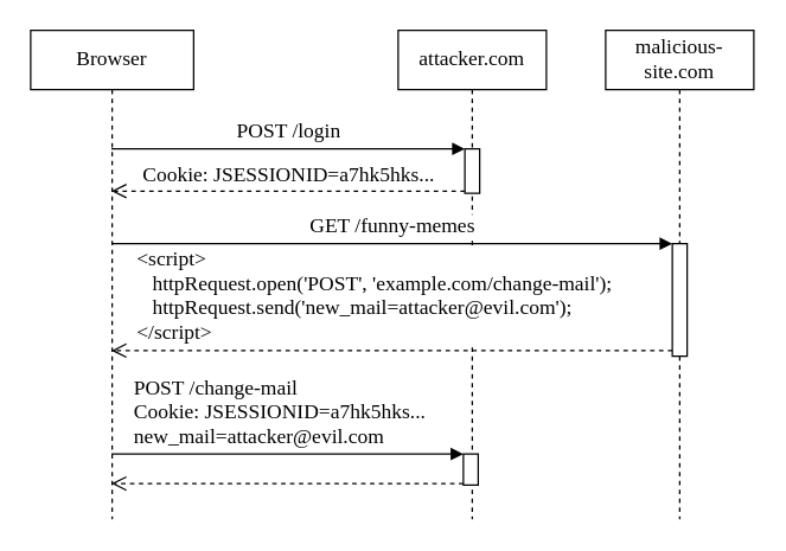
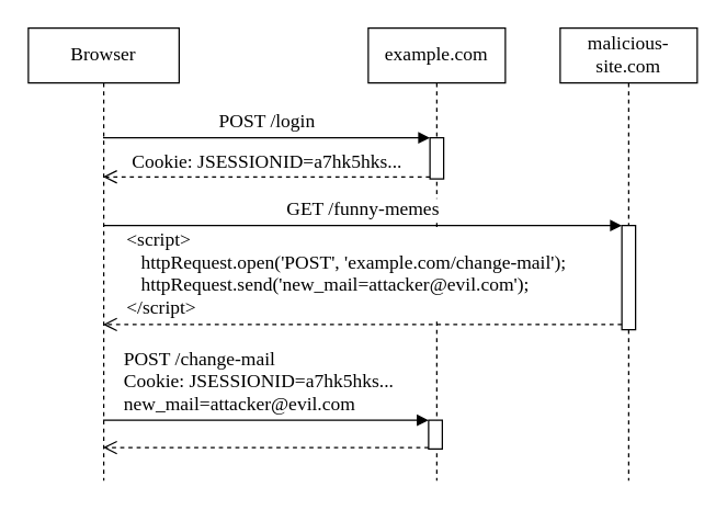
  <mxCell id="0" />
  <mxCell id="1" parent="0" />
  <mxCell id="2" value="Browser" style="shape=umlLifeline;perimeter=lifelinePerimeter;whiteSpace=wrap;html=1;container=1;collapsible=0;recursiveResize=0;outlineConnect=0;labelBackgroundColor=none;fontSize=14;fontFamily=Tahoma;" parent="1" vertex="1"><mxGeometry x="20" y="20" width="110" height="330" as="geometry" /></mxCell>
- <mxCell id="3" value="attacker.com" style="shape=umlLifeline;perimeter=lifelinePerimeter;whiteSpace=wrap;html=1;container=1;collapsible=0;recursiveResize=0;outlineConnect=0;fontSize=14;fontFamily=Tahoma;" parent="1" vertex="1"><mxGeometry x="268" y="20" width="100" height="330" as="geometry" /></mxCell>
+ <mxCell id="3" value="example.com" style="shape=umlLifeline;perimeter=lifelinePerimeter;whiteSpace=wrap;html=1;container=1;collapsible=0;recursiveResize=0;outlineConnect=0;fontSize=14;fontFamily=Tahoma;" parent="1" vertex="1"><mxGeometry x="268" y="20" width="100" height="330" as="geometry" /></mxCell>
  <mxCell id="4" value="" style="html=1;points=[];perimeter=orthogonalPerimeter;fontSize=14;fontFamily=Tahoma;" parent="3" vertex="1"><mxGeometry x="45" y="80" width="10" height="30" as="geometry" /></mxCell>
  <mxCell id="5" value="" style="html=1;points=[];perimeter=orthogonalPerimeter;fontSize=14;fontFamily=Tahoma;" vertex="1" parent="3"><mxGeometry x="44" y="286" width="10" height="21" as="geometry" /></mxCell>
  <mxCell id="6" value="malicious-site.com" style="shape=umlLifeline;perimeter=lifelinePerimeter;whiteSpace=wrap;html=1;container=1;collapsible=0;recursiveResize=0;outlineConnect=0;fontSize=14;fontFamily=Tahoma;" parent="1" vertex="1"><mxGeometry x="408" y="20" width="100" height="330" as="geometry" /></mxCell>
  <mxCell id="7" value="" style="html=1;points=[];perimeter=orthogonalPerimeter;fontSize=14;fontFamily=Tahoma;" parent="6" vertex="1"><mxGeometry x="45" y="144" width="10" height="76" as="geometry" /></mxCell>
  <mxCell id="8" value="POST /login" style="html=1;verticalAlign=bottom;endArrow=block;entryX=0;entryY=0;fontSize=14;fontFamily=Tahoma;" parent="1" source="2" target="4" edge="1"><mxGeometry relative="1" as="geometry"><mxPoint x="103" y="100" as="sourcePoint" /></mxGeometry></mxCell>
  <mxCell id="9" value="Cookie: JSESSIONID=a7hk5hks..." style="html=1;verticalAlign=bottom;endArrow=open;dashed=1;endSize=8;exitX=0;exitY=0.95;labelBackgroundColor=none;fontSize=14;fontFamily=Tahoma;" parent="1" source="4" target="2" edge="1"><mxGeometry relative="1" as="geometry"><mxPoint x="103" y="176" as="targetPoint" /></mxGeometry></mxCell>
  <mxCell id="10" value="GET /funny-memes" style="html=1;verticalAlign=bottom;endArrow=block;entryX=0;entryY=0;fontSize=14;fontFamily=Tahoma;" parent="1" target="7" edge="1" source="2"><mxGeometry relative="1" as="geometry"><mxPoint x="83.5" y="164" as="sourcePoint" /></mxGeometry></mxCell>
  <mxCell id="11" value="&amp;lt;script&amp;gt;&lt;br style=&quot;font-size: 14px&quot;&gt;&amp;nbsp; &amp;nbsp;httpRequest.open('POST', 'example.com/change-mail');&lt;br style=&quot;font-size: 14px&quot;&gt;&amp;nbsp; &amp;nbsp;httpRequest.send('new_mail=attacker@evil.com');&lt;br style=&quot;font-size: 14px&quot;&gt;&amp;lt;/script&amp;gt;" style="html=1;verticalAlign=bottom;endArrow=open;dashed=1;endSize=8;exitX=0;exitY=0.95;align=left;labelBackgroundColor=default;fontSize=14;fontFamily=Tahoma;" parent="1" source="7" edge="1" target="2"><mxGeometry x="0.916" relative="1" as="geometry"><mxPoint x="83.5" y="202" as="targetPoint" /><mxPoint as="offset" /></mxGeometry></mxCell>
  <mxCell id="12" value="POST /change-mail&lt;br style=&quot;font-size: 14px&quot;&gt;Cookie: JSESSIONID=&lt;span style=&quot;text-align: center ; font-size: 14px&quot;&gt;a7hk5hks&lt;/span&gt;...&lt;br style=&quot;font-size: 14px&quot;&gt;&lt;span style=&quot;font-size: 14px&quot;&gt;new_mail=attacker@evil.com&lt;/span&gt;" style="html=1;verticalAlign=bottom;endArrow=block;entryX=0;entryY=0;align=left;labelBackgroundColor=default;fontSize=14;fontFamily=Tahoma;" edge="1" parent="1" target="5"><mxGeometry x="-0.888" relative="1" as="geometry"><mxPoint x="74.5" y="306" as="sourcePoint" /><Array as="points" /><mxPoint as="offset" /></mxGeometry></mxCell>
  <mxCell id="13" value="" style="html=1;verticalAlign=bottom;endArrow=open;dashed=1;endSize=8;exitX=0;exitY=0.95;fontSize=14;fontFamily=Tahoma;" edge="1" parent="1" source="5"><mxGeometry relative="1" as="geometry"><mxPoint x="74.5" y="325.95" as="targetPoint" /></mxGeometry></mxCell>
